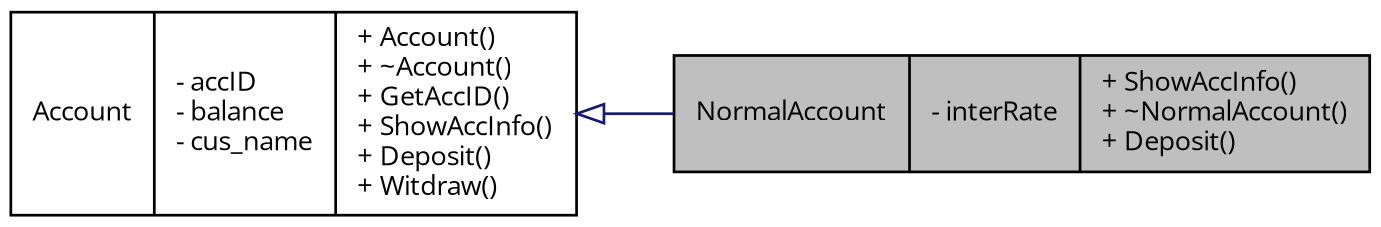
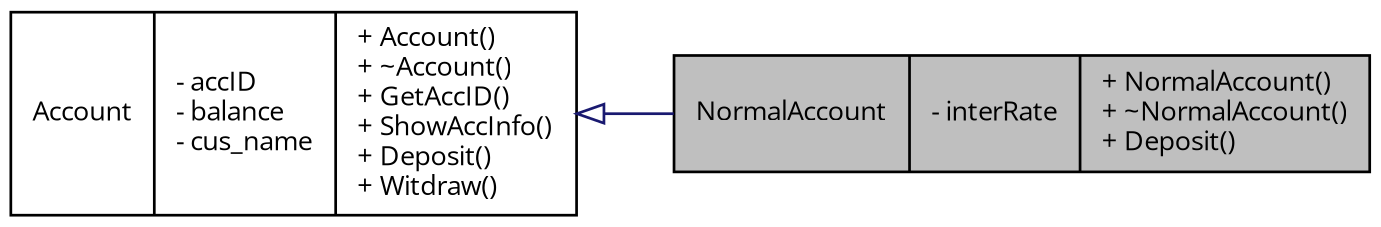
  digraph {
    rankdir=LR
    fontname="Open Sans"
    node [color=black fontname="Open Sans" fontsize=10 shape=record style=filled]
-   n1 [fillcolor=grey75 fontcolor=black height=0.2 label="{NormalAccount\n|- interRate\l|+ ShowAccInfo()\l+ ~NormalAccount()\l+ Deposit()\l}" width=0.4]
+   n1 [fillcolor=grey75 fontcolor=black height=0.2 label="{NormalAccount\n|- interRate\l|+ NormalAccount()\l+ ~NormalAccount()\l+ Deposit()\l}" width=0.4]
    n2 [fillcolor=white height=0.2 label="{Account\n|- accID\l- balance\l- cus_name\l|+ Account()\l+ ~Account()\l+ GetAccID()\l+ ShowAccInfo()\l+ Deposit()\l+ Witdraw()\l}" width=0.4]
    n2 -> n1 [arrowtail=onormal color=midnightblue dir=back fontname="Open Sans" fontsize=10 labelfontname=Helvetica labelfontsize=10 style=solid]
  }
